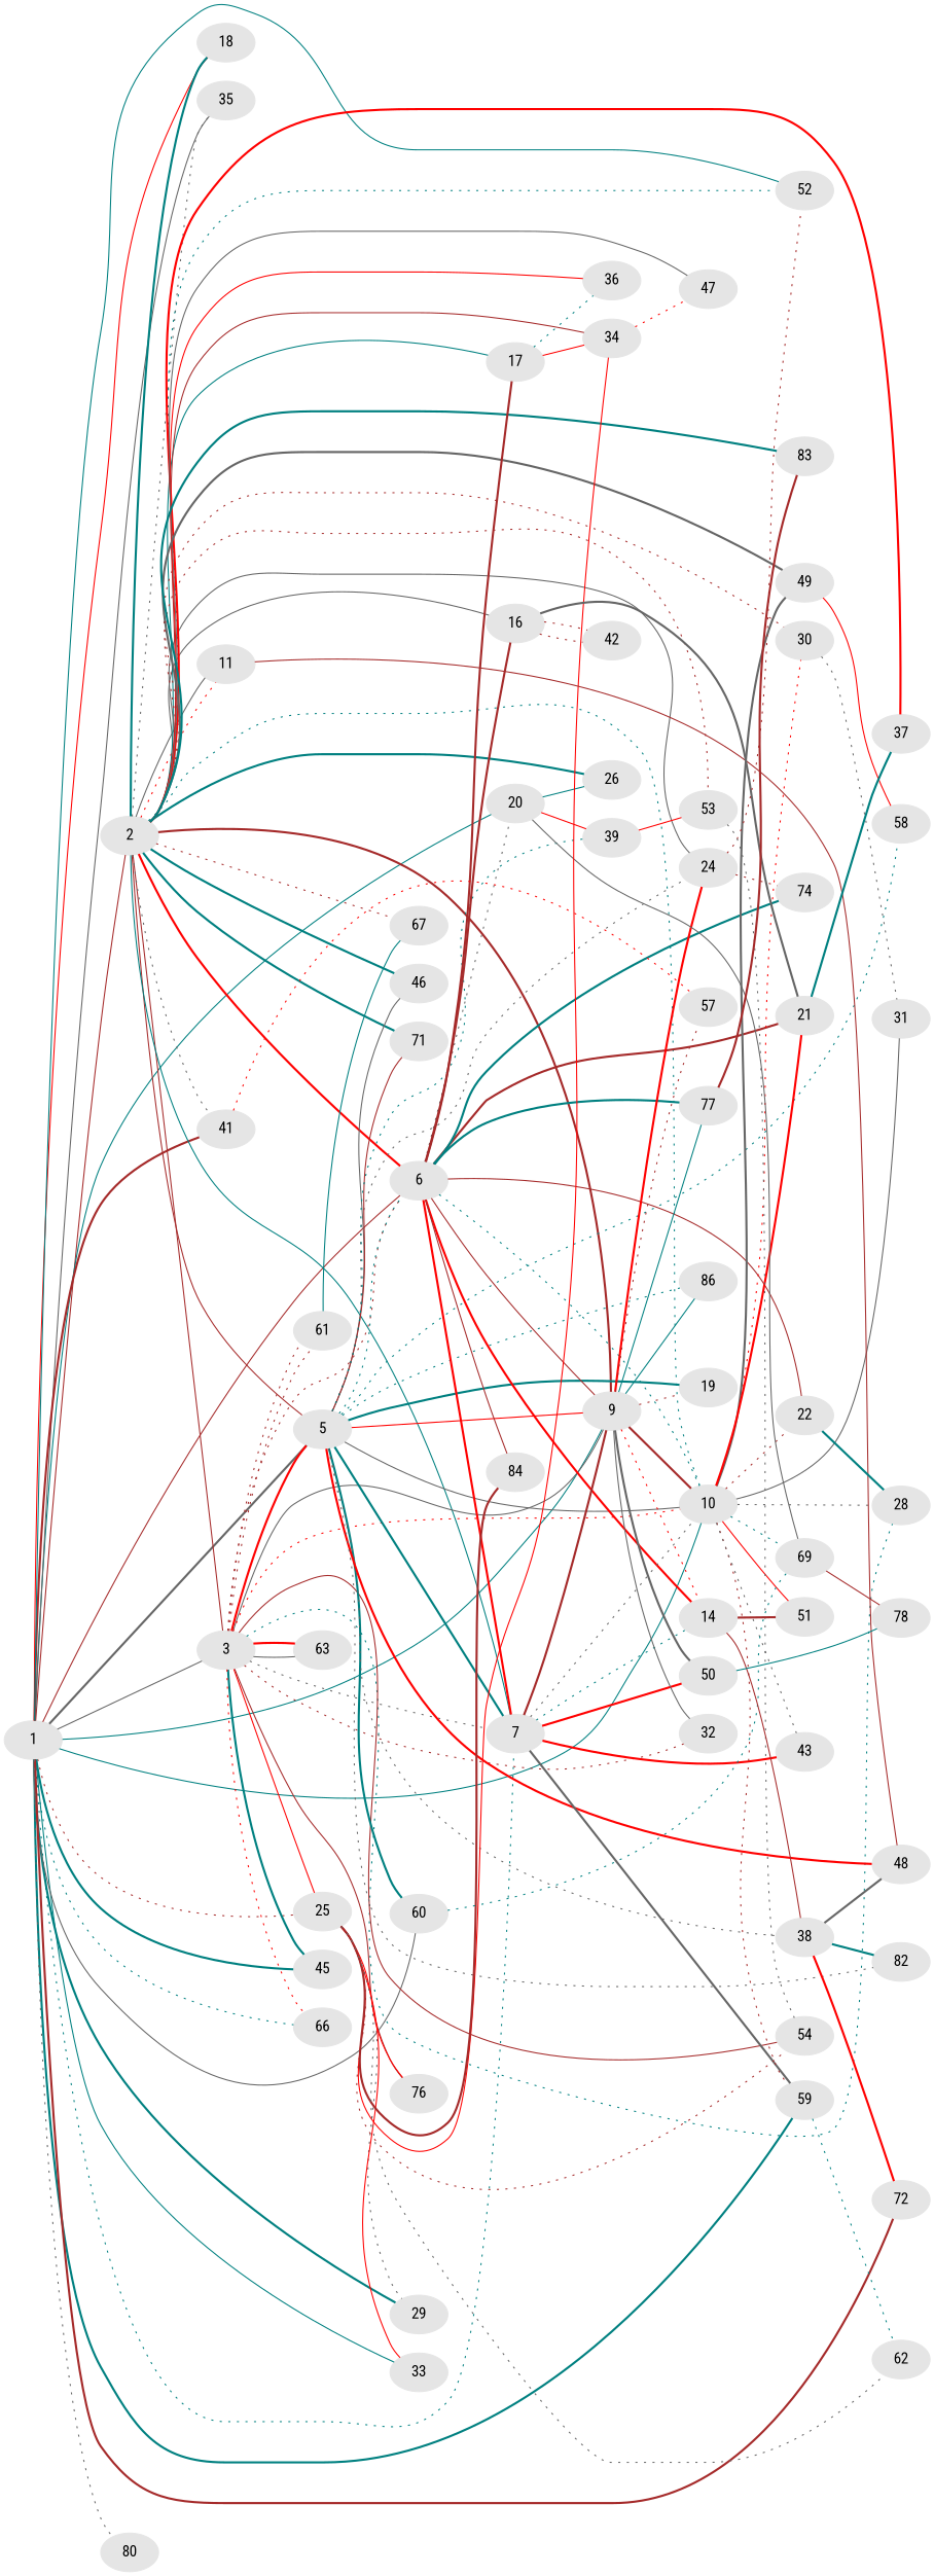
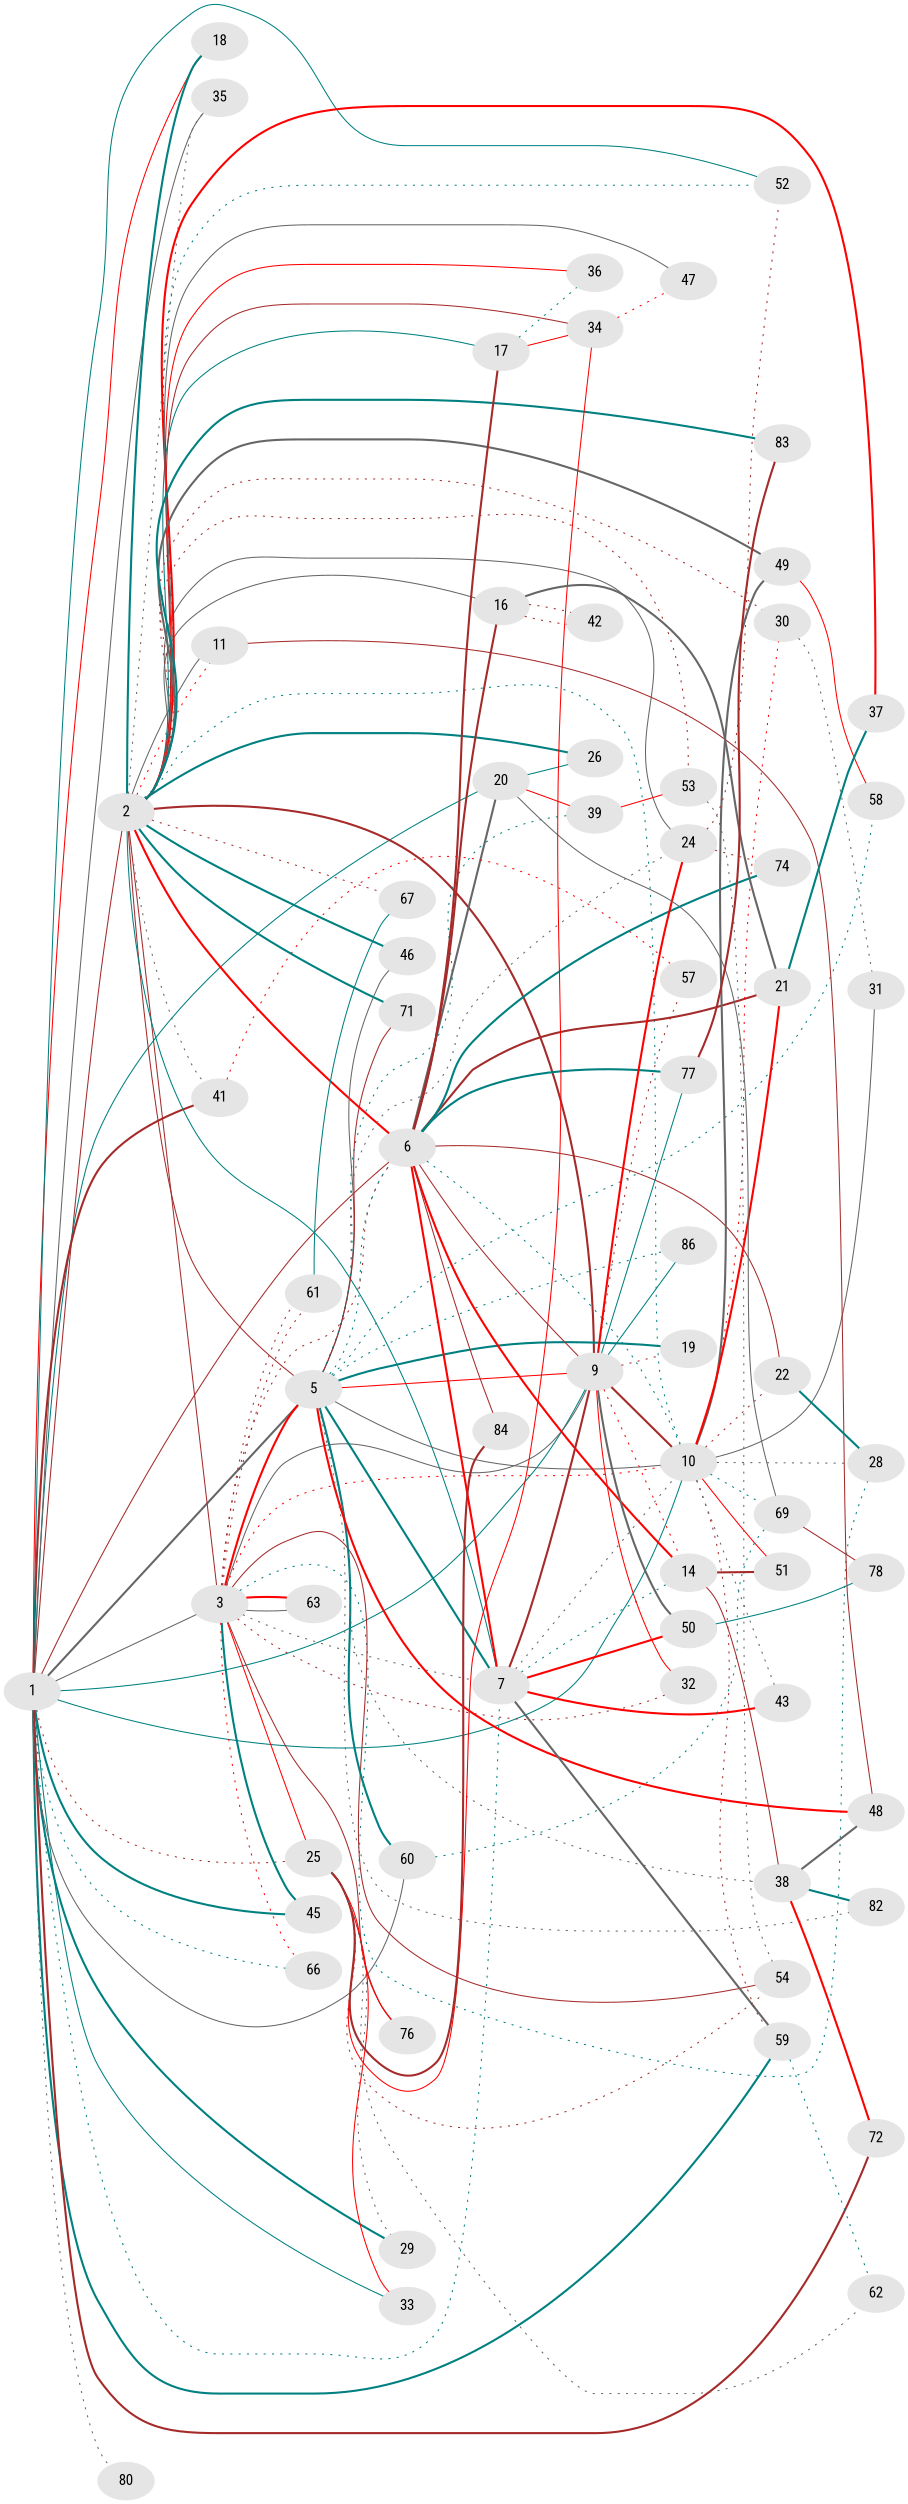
  graph {
    fontname="Roboto Condensed"
    rankdir=LR
    node [color=gray90 fontname="Roboto Condensed" style=filled]
    edge [color=teal fontname="Roboto Condensed" style=dotted]
    1 [super="+8"]
    2 [super="+4"]
    3 [super="+13"]
    5 [super="+40"]
    6 [super="+65"]
    7 [super="+64"]
    9 [super="+12"]
    10 [super="+15"]
    18
    20
    25 [super="+44"]
    29
    33
    35
    41
    45
    52 [super="+55"]
    59 [super="+75"]
    60
    66
    72
    80
    11
    16
    17 [super="+23"]
    24 [super="+85"]
    26
    30
    34
    36
    37
    46
    47
    49
    53
    67
    71
    83
    28 [super="+56"]
    32
    54 [super="+73"]
    61
    63
    76
    19
    38
    39 [super="+68"]
    48 [super="+81"]
    58
    82
    86
    14 [super="+27"]
    21 [super="+70"]
    22
    74
    77
    84
    43
    50
    57
    31
    51
    69 [super="+79"]
    62
    42
    78
    1 -- 2 [color=brown style=solid weight=4]
    1 -- 3 [color=gray40 style=solid weight=3]
    1 -- 5 [color=gray40 style=bold weight=2]
    1 -- 6 [color=brown style=solid weight=2]
    1 -- 7 [weight=2]
    1 -- 9 [style=solid weight=2]
    1 -- 10 [style=solid weight=3]
    1 -- 18 [color=red style=solid]
    1 -- 20 [style=solid]
    1 -- 25 [color=brown]
    1 -- 29 [style=bold]
    1 -- 33 [style=solid]
    1 -- 35 [color=gray40 style=solid]
    1 -- 41 [color=brown style=bold]
    1 -- 45 [style=bold]
    1 -- 52 [style=solid]
    1 -- 59 [style=bold]
    1 -- 60 [color=gray40 style=solid]
    1 -- 66
    1 -- 72 [color=brown style=bold]
    1 -- 80 [color=gray40 weight=2]
    2 -- 3 [color=brown style=solid weight=2]
    2 -- 5 [color=brown style=solid weight=3]
    2 -- 6 [color=red style=bold weight=2]
    2 -- 7 [style=solid weight=2]
    2 -- 9 [color=brown style=bold weight=3]
    2 -- 10 [weight=2]
    2 -- 18 [style=bold]
    2 -- 35 [color=gray40]
    2 -- 41 [color=gray40]
    2 -- 52
    2 -- 11 [color=red]
    2 -- 11 [color=gray40 style=solid]
    2 -- 16 [color=gray40 style=solid]
    2 -- 17 [style=solid]
    2 -- 24 [color=gray40 style=solid]
    2 -- 26 [style=bold]
    2 -- 30 [color=brown]
    2 -- 34 [color=brown style=solid]
    2 -- 36 [color=red style=solid]
    2 -- 37 [color=red style=bold]
    2 -- 46 [style=bold]
    2 -- 47 [color=gray40 style=solid]
    2 -- 49 [color=gray40 style=bold]
    2 -- 53 [color=brown]
    2 -- 67 [color=brown]
    2 -- 71 [style=bold]
    2 -- 83 [style=bold]
    3 -- 5 [color=red style=bold]
    3 -- 6 [color=brown]
    3 -- 7 [color=gray40]
    3 -- 9 [color=gray40 style=solid]
    3 -- 10 [color=red]
    3 -- 25 [color=red style=solid]
    3 -- 45 [style=bold]
    3 -- 66 [color=red]
    3 -- 28
    3 -- 32 [color=brown]
    3 -- 54 [color=brown style=solid]
    3 -- 61 [color=brown]
    3 -- 61 [color=brown]
    3 -- 63 [color=gray40 style=solid]
    3 -- 63 [color=red style=bold]
    3 -- 76 [color=brown style=solid]
    5 -- 6
    5 -- 7 [style=bold]
    5 -- 9 [color=red style=solid]
    5 -- 10 [color=gray40 style=solid]
    5 -- 60 [style=bold]
    5 -- 24 [color=gray40]
    5 -- 46 [color=gray40 style=solid]
    5 -- 71 [color=brown style=solid]
    5 -- 19 [style=bold]
    5 -- 38 [color=gray40]
    5 -- 39 [weight=2]
    5 -- 48 [color=red style=bold]
    5 -- 58
    5 -- 82 [color=gray40]
    5 -- 86
    6 -- 7 [color=red style=bold weight=2]
    6 -- 9 [color=brown style=solid]
    6 -- 10
-   6 -- 20 [color=gray40]
+   6 -- 20 [color=gray40 style=bold]
    6 -- 16 [color=brown style=bold]
    6 -- 17 [color=brown style=bold weight=2]
    6 -- 14 [color=red style=bold]
    6 -- 21 [color=brown style=bold]
    6 -- 22 [color=brown style=solid]
    6 -- 74 [style=bold]
    6 -- 77 [style=bold]
    6 -- 84 [color=brown style=solid]
    7 -- 9 [color=brown style=bold]
    7 -- 10 [color=gray40]
    7 -- 59 [color=gray40 style=bold]
    7 -- 14 [weight=2]
    7 -- 43 [color=red style=bold]
    7 -- 50 [color=red style=bold]
    9 -- 10 [color=brown style=bold]
    9 -- 24 [color=red style=bold]
-   9 -- 32 [color=gray40 style=solid]
+   9 -- 32 [color=red style=solid]
    9 -- 19 [color=brown]
    9 -- 86 [style=solid]
    9 -- 14 [color=red]
    9 -- 77 [style=solid]
    9 -- 50 [color=gray40 style=bold]
    9 -- 57 [color=brown]
    10 -- 59 [color=brown]
    10 -- 30 [color=red]
    10 -- 49 [color=gray40 style=bold]
    10 -- 28 [color=gray40]
    10 -- 21 [color=red style=bold]
    10 -- 22 [color=brown]
    10 -- 43 [color=gray40]
    10 -- 31 [color=gray40 style=solid]
    10 -- 51 [color=red style=solid]
    10 -- 69
    20 -- 26 [style=solid]
    20 -- 39 [color=red style=solid]
    20 -- 69 [color=gray40 style=solid]
    25 -- 29 [color=gray40]
    25 -- 33 [color=red style=solid]
    25 -- 34 [color=red style=solid]
    25 -- 54 [color=brown]
    25 -- 76 [color=red style=solid]
    25 -- 84 [color=brown style=bold]
    25 -- 62 [color=gray40]
    41 -- 57 [color=red]
    59 -- 62
    60 -- 69
    11 -- 48 [color=brown style=solid]
    16 -- 21 [color=gray40 style=bold]
    16 -- 42 [color=brown]
    16 -- 42 [color=brown]
    17 -- 34 [color=red style=solid]
    17 -- 36
    24 -- 52 [color=brown]
    24 -- 74 [color=brown]
    30 -- 31 [color=gray40]
    34 -- 47 [color=red]
    49 -- 58 [color=red style=solid]
    53 -- 54 [color=gray40]
    61 -- 67 [style=solid]
    38 -- 72 [color=red style=bold]
    38 -- 48 [color=gray40 style=bold]
    38 -- 82 [style=bold]
    39 -- 53 [color=red style=solid]
    14 -- 38 [color=brown style=solid]
    14 -- 51 [color=brown style=bold]
    21 -- 37 [style=bold]
    22 -- 28 [style=bold]
    77 -- 83 [color=brown style=bold]
    50 -- 78 [style=solid]
    69 -- 78 [color=brown style=solid]
  }
